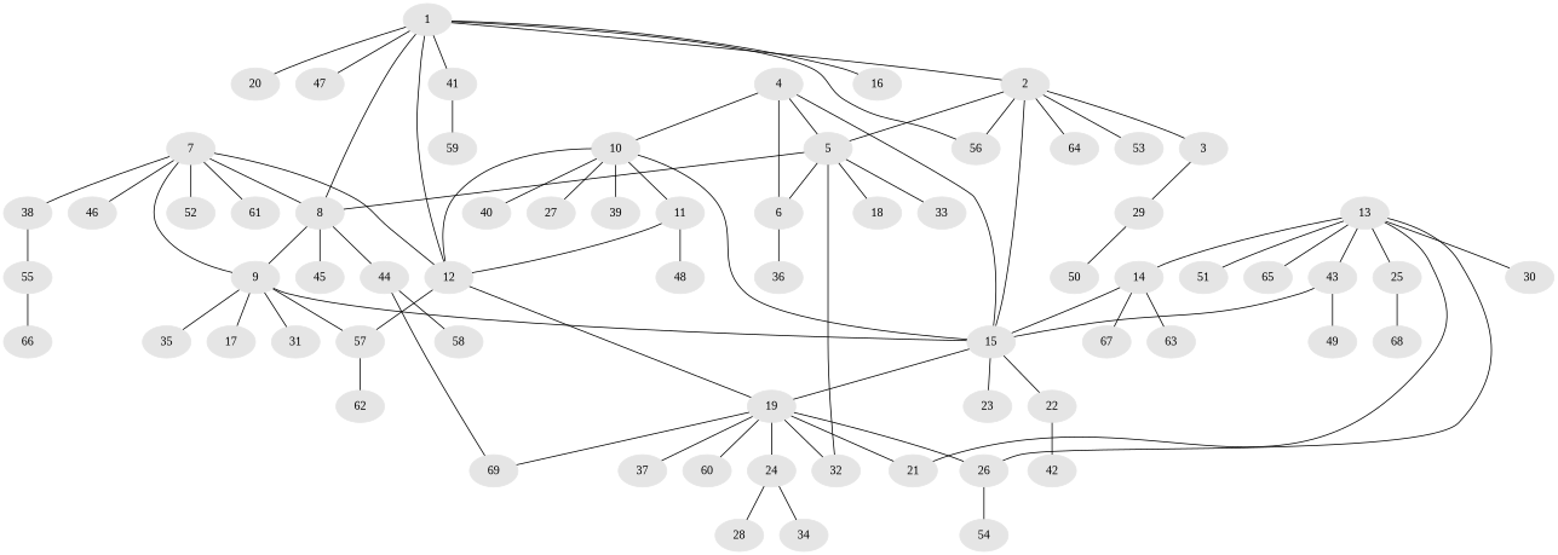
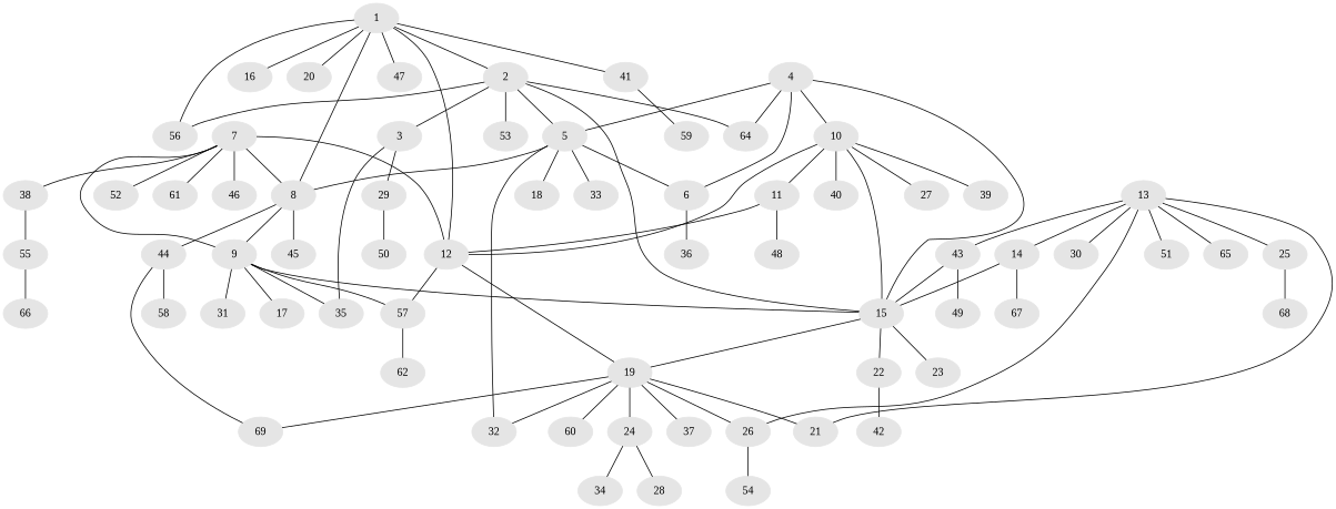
  graph {
    fontname="Liberation Serif"
    node [color=gray90 fontname="Liberation Serif" style=filled]
    edge [fontname="Liberation Serif"]
    1
    2
    8
    12
    16
    20
    41
    47
    56
    3
    5
    15
    53
    64
    29
    35
    9
    44
    45
    57
    19
    59
    6
    18
    32
    33
    22
    23
    50
    4
    10
    36
    11
    27
    39
    40
    7
    38
    46
    52
    61
    17
    31
    55
    69
    58
    62
    48
    21
    26
    24
    37
    60
    13
    14
    25
    30
    43
    51
    65
-   63
    67
    68
    54
    49
    42
    28
    34
    66
    1 -- 2
    1 -- 8
    1 -- 12
    1 -- 16
    1 -- 20
    1 -- 41
    1 -- 47
    1 -- 56
    2 -- 56
    2 -- 3
    2 -- 5
    2 -- 15
    2 -- 53
    2 -- 64
    8 -- 9
    8 -- 44
    8 -- 45
    12 -- 57
    12 -- 19
    41 -- 59
    3 -- 29
+   3 -- 35
    5 -- 8
    5 -- 6
    5 -- 18
    5 -- 32
    5 -- 33
    15 -- 19
    15 -- 22
    15 -- 23
    29 -- 50
    9 -- 15
    9 -- 35
    9 -- 57
    9 -- 17
    9 -- 31
    44 -- 69
    44 -- 58
    57 -- 62
    19 -- 32
    19 -- 69
    19 -- 21
    19 -- 26
    19 -- 24
    19 -- 37
    19 -- 60
    6 -- 36
    22 -- 42
    4 -- 5
    4 -- 15
+   4 -- 64
    4 -- 6
    4 -- 10
    10 -- 12
    10 -- 15
    10 -- 11
    10 -- 27
    10 -- 39
    10 -- 40
    11 -- 12
    11 -- 48
    7 -- 8
    7 -- 12
    7 -- 9
    7 -- 38
    7 -- 46
    7 -- 52
    7 -- 61
    38 -- 55
    55 -- 66
    26 -- 54
    24 -- 28
    24 -- 34
    13 -- 21
    13 -- 26
    13 -- 14
    13 -- 25
    13 -- 30
    13 -- 43
    13 -- 51
    13 -- 65
    14 -- 15
-   14 -- 63
    14 -- 67
    25 -- 68
    43 -- 15
    43 -- 49
  }
